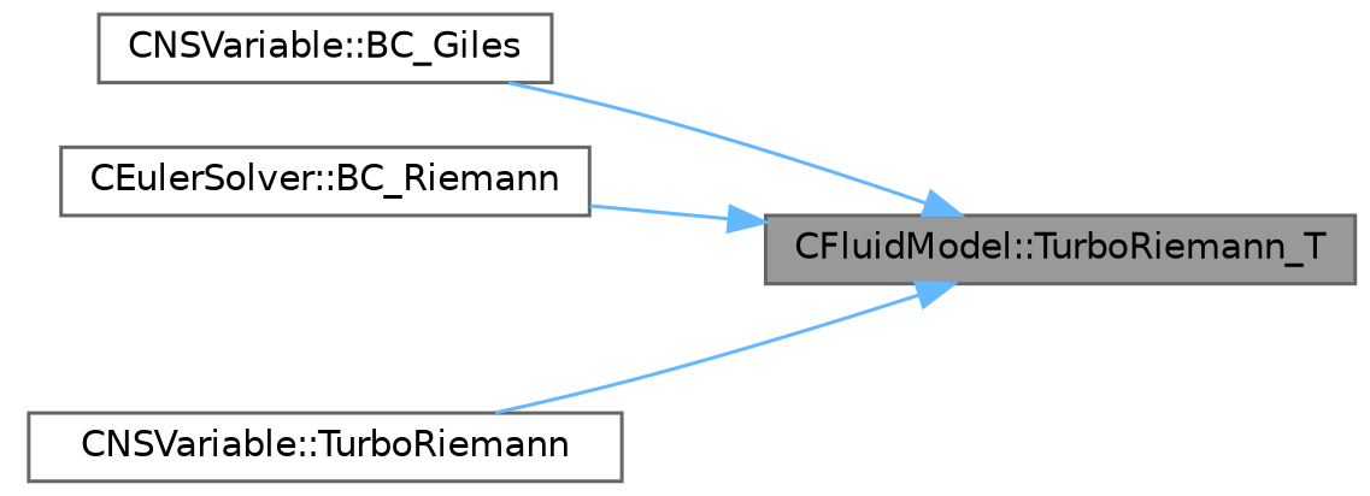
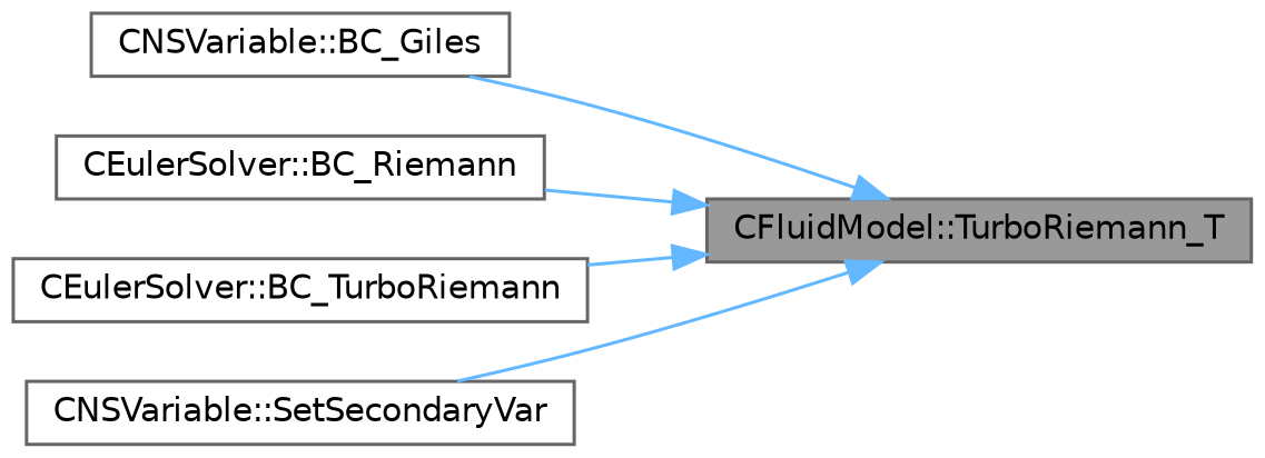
  digraph {
    rankdir=RL
    node [color=grey40 fillcolor=white fontname=Helvetica fontsize=10 shape=box style=filled]
    edge [color=steelblue1 dir=back fontname=Helvetica fontsize=10 labelfontname=Helvetica labelfontsize=10 style=solid]
    n1 [color=gray40 fillcolor=grey60 fontcolor=black height=0.2 label="CFluidModel::TurboRiemann_T" width=0.4]
    n2 [height=0.2 label="CNSVariable::BC_Giles" width=0.4]
    n3 [height=0.2 label="CEulerSolver::BC_Riemann" width=0.4]
-   n5 [height=0.2 label="CNSVariable::TurboRiemann" width=0.4]
+   n4 [height=0.2 label="CEulerSolver::BC_TurboRiemann" width=0.4]
+   n5 [height=0.2 label="CNSVariable::SetSecondaryVar" width=0.4]
    n1 -> n2
    n1 -> n3
+   n1 -> n4
    n1 -> n5
  }
